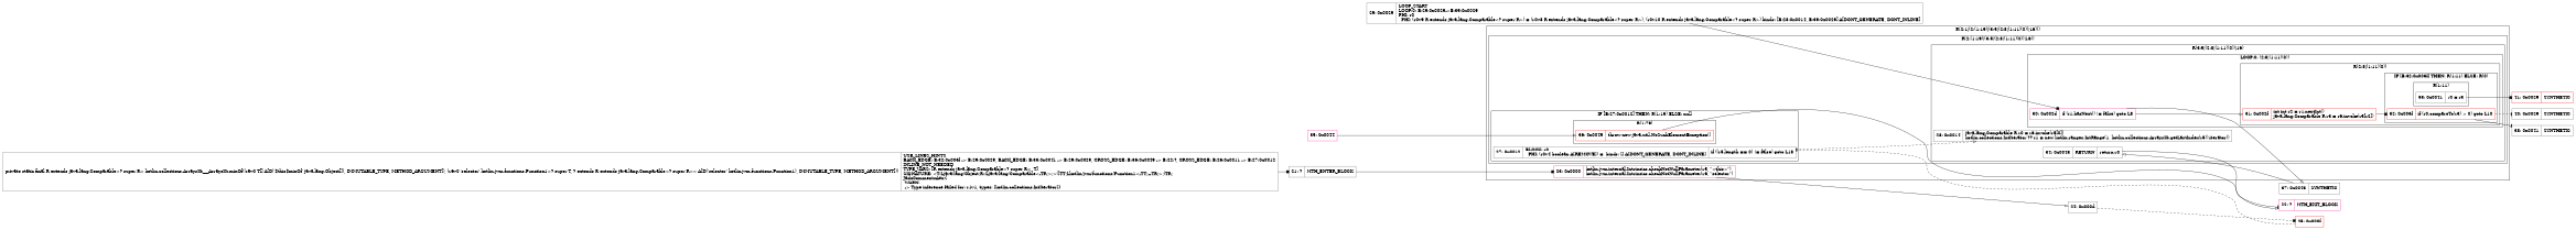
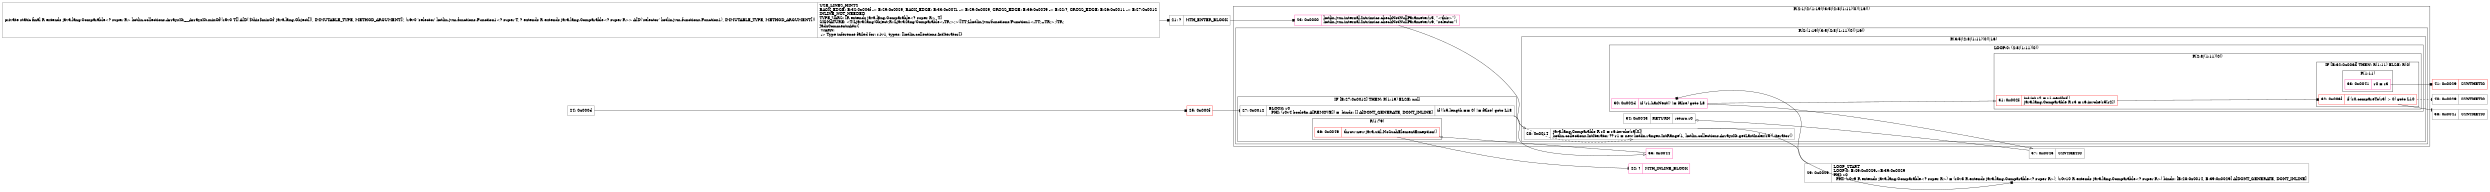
  digraph {
    rankdir=LR
    node [color=gray40 shape=record]
    edge [arrowhead=onormal]
    n1 [color=red label="{36\:\ 0x0049|throw new java.util.NoSuchElementException()\l}"]
    n2 [label="{27\:\ 0x0012|BLOCK: r0 \l  PHI: (r0v4 boolean A[REMOVE]) =  binds: [] A[DONT_GENERATE, DONT_INLINE]\l|if ((r5.length == 0) != false) goto L18\l}"]
-   n3 [label="{33\:\ 0x0041|r0 = r3\l}"]
+   n3 [color=deeppink label="{33\:\ 0x0041|r0 = r3\l}"]
    n4 [color=red label="{32\:\ 0x003f|if (r0.compareTo(r3) \> 0) goto L10\l}"]
    n5 [color=red label="{31\:\ 0x002f|int int r2 = r1.nextInt()\ljava.lang.Comparable R r3 = r6.invoke(r5[r2])\l}"]
    n6 [color=deeppink label="{30\:\ 0x002d|if (r1.hasNext() != false) goto L8\l}"]
    n7 [label="{28\:\ 0x0014|java.lang.Comparable R r0 = r6.invoke(r5[0])\lkotlin.collections.IntIterator ?? r1 = new kotlin.ranges.IntRange(1, kotlin.collections.ArraysKt.getLastIndex(r5)).iterator()\l}"]
    n8 [label="{34\:\ 0x0043|RETURN\l|return r0\l}"]
    n9 [color=deeppink label="{23\:\ 0x0000|kotlin.jvm.internal.Intrinsics.checkNotNullParameter(r5, \"\<this\>\")\lkotlin.jvm.internal.Intrinsics.checkNotNullParameter(r6, \"selector\")\l}"]
-   n10 [color=deeppink label="{22\:\ ?|MTH_EXIT_BLOCK\l}"]
+   n10 [color=deeppink label="{22\:\ ?|MTH_INLINE_BLOCK\l}"]
    n11 [color=deeppink label="{35\:\ 0x0044}"]
    n12 [color=red label="{41\:\ 0x0029|SYNTHETIC\l}"]
    n13 [label="{38\:\ 0x0041|SYNTHETIC\l}"]
    n14 [label="{40\:\ 0x0029|SYNTHETIC\l}"]
    n15 [label="{37\:\ 0x0043|SYNTHETIC\l}"]
    n16 [label="{29\:\ 0x0029|LOOP_START\lLOOP:0: B:29:0x0029\-\>B:39:0x0029\lPHI: r0 \l  PHI: (r0v9 R extends java.lang.Comparable\<? super R\>) = (r0v8 R extends java.lang.Comparable\<? super R\>), (r0v10 R extends java.lang.Comparable\<? super R\>) binds: [B:28:0x0014, B:39:0x0029] A[DONT_GENERATE, DONT_INLINE]\l}"]
    n17 [label="{24\:\ 0x000d}"]
    n18 [color=red label="{25\:\ 0x000f}"]
    n19 [label="{21\:\ ?|MTH_ENTER_BLOCK\l}"]
    n20 [label="{private static final R extends java.lang.Comparable\<? super R\> kotlin.collections.ArraysKt___ArraysKt.minOf((r5v0 T[] A[D('$this$minOf' java.lang.Object[]), IMMUTABLE_TYPE, METHOD_ARGUMENT]), (r6v0 'selector' kotlin.jvm.functions.Function1\<? super T, ? extends R extends java.lang.Comparable\<? super R\>\> A[D('selector' kotlin.jvm.functions.Function1), IMMUTABLE_TYPE, METHOD_ARGUMENT]))  | USE_LINES_HINTS\lBACK_EDGE: B:32:0x003f \-\> B:29:0x0029, BACK_EDGE: B:33:0x0041 \-\> B:29:0x0029, CROSS_EDGE: B:36:0x0049 \-\> B:22:?, CROSS_EDGE: B:26:0x0011 \-\> B:27:0x0012\lINLINE_NOT_NEEDED\lTYPE_VARS: [R extends java.lang.Comparable\<? super R\>, T]\lSIGNATURE: \<T:Ljava\/lang\/Object;R::Ljava\/lang\/Comparable\<\-TR;\>;\>([TT;Lkotlin\/jvm\/functions\/Function1\<\-TT;+TR;\>;)TR;\lJadxCommentsAttr\{\l WARN: \l \-\> Type inference failed for: r1v1, types: [kotlin.collections.IntIterator]\}\l}"]
    subgraph cluster_1 {
      label="R(2:1|(2:(1:19)|(3:5|(2:8|(1:11)(0))|16)))"
      n9
      subgraph cluster_2 {
        label="R(2:(1:19)|(3:5|(2:8|(1:11)(0))|16))"
        subgraph cluster_3 {
          label="IF [B:27:0x0012] THEN: R(1:19) ELSE: null"
          n2
          subgraph cluster_4 {
            label="R(1:79)"
            n1
          }
        }
        subgraph cluster_5 {
          label="R(3:5|(2:8|(1:11)(0))|16)"
          n7
          n8
          subgraph cluster_6 {
            label="LOOP:0: (2:8|(1:11)(0))"
            n6
            subgraph cluster_7 {
              label="R(2:8|(1:11)(0))"
              n5
              subgraph cluster_8 {
                label="IF [B:32:0x003f] THEN: R(1:11) ELSE: R(0)"
                n4
                subgraph cluster_9 {
                  label="R(1:11)"
                  n3
                }
                subgraph cluster_10 {
                  label="R(0)"
                }
              }
            }
          }
        }
      }
    }
    n1 -> n10 [arrowhead=tee]
    n2 -> n7 [style=dashed]
+   n2 -> n11
    n3 -> n12 [arrowhead=box]
    n4 -> n13 [arrowhead=tee]
    n4 -> n14 [arrowhead=tee style=dashed]
    n5 -> n4 [arrowhead=box]
    n6 -> n5
    n6 -> n15 [style=solid]
-   n8 -> n10
-   n9 -> n17
+   n7 -> n16 [arrowhead=box]
+   n9 -> n7
    n11 -> n1
    n15 -> n8
    n16 -> n6 [arrowhead=box]
-   n17 -> n18 [arrowhead=box style=dashed]
-   n18 -> n2 [arrowhead=tee style=dashed]
+   n17 -> n18 [arrowhead=box]
+   n18 -> n2 [arrowhead=tee]
    n19 -> n9 [arrowhead=box]
    n20 -> n19 [arrowhead=box]
  }
